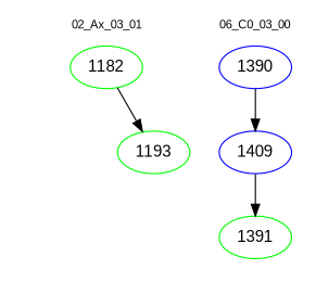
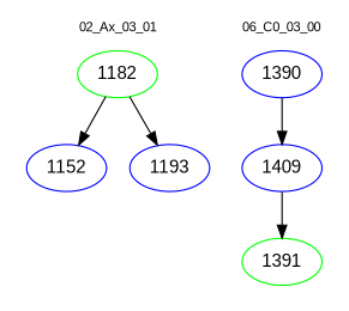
  digraph {
    fontname="Liberation Sans"
    node [color=green fontname="Liberation Sans"]
    edge [color=black fontname="Liberation Sans"]
    n1 [label=1182]
-   n3 [label=1193]
+   n2 [color=blue label=1152]
+   n3 [color=blue label=1193]
    n4 [color=blue label=1390]
    n5 [label=1391]
    n6 [color=blue label=1409]
    subgraph cluster_1 {
      color=white
      fontsize=10
      label="02_Ax_03_01"
      n1
+     n2
      n3
    }
    subgraph cluster_2 {
      color=white
      fontsize=10
      label="06_C0_03_00"
      n4
      n5
      n6
    }
+   n1 -> n2
    n1 -> n3
    n4 -> n6
    n6 -> n5
  }
